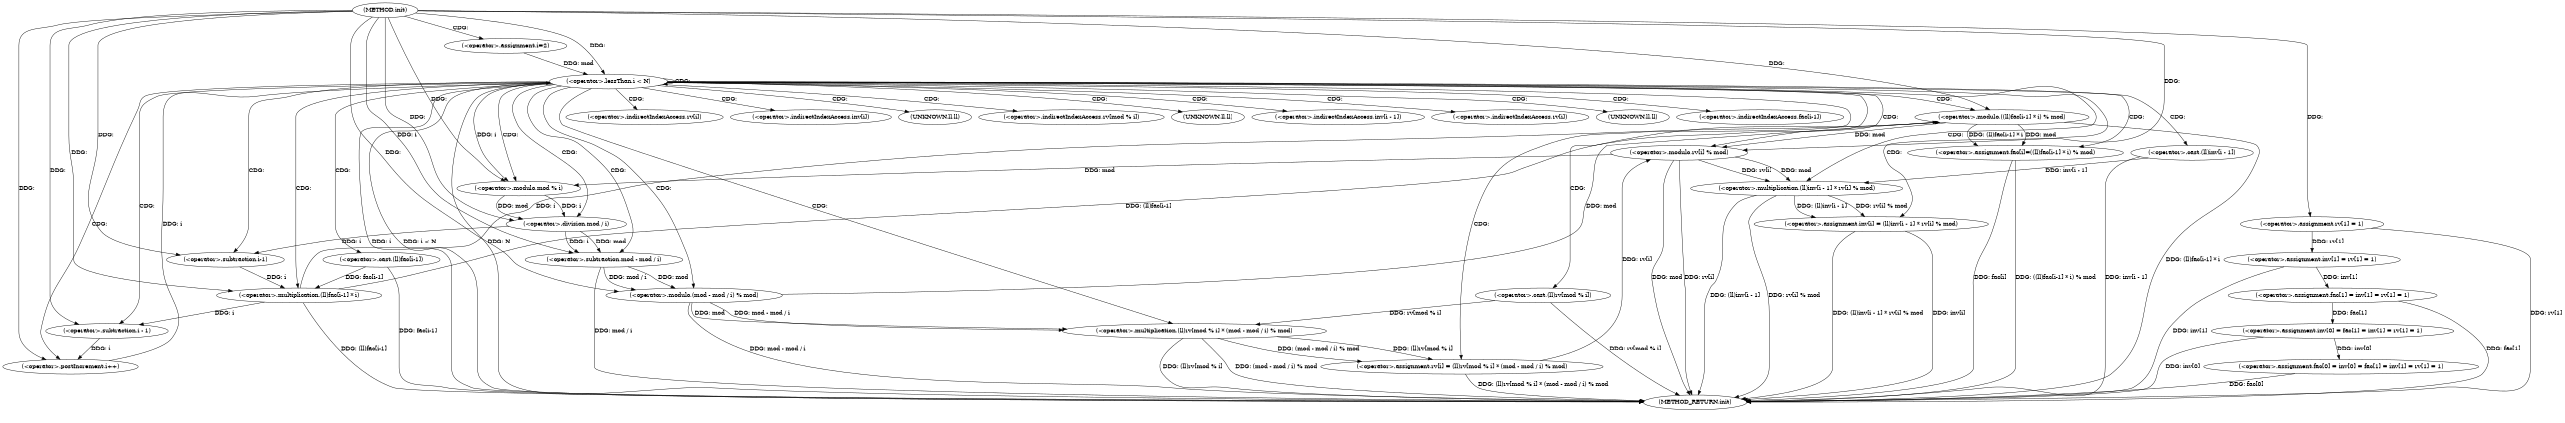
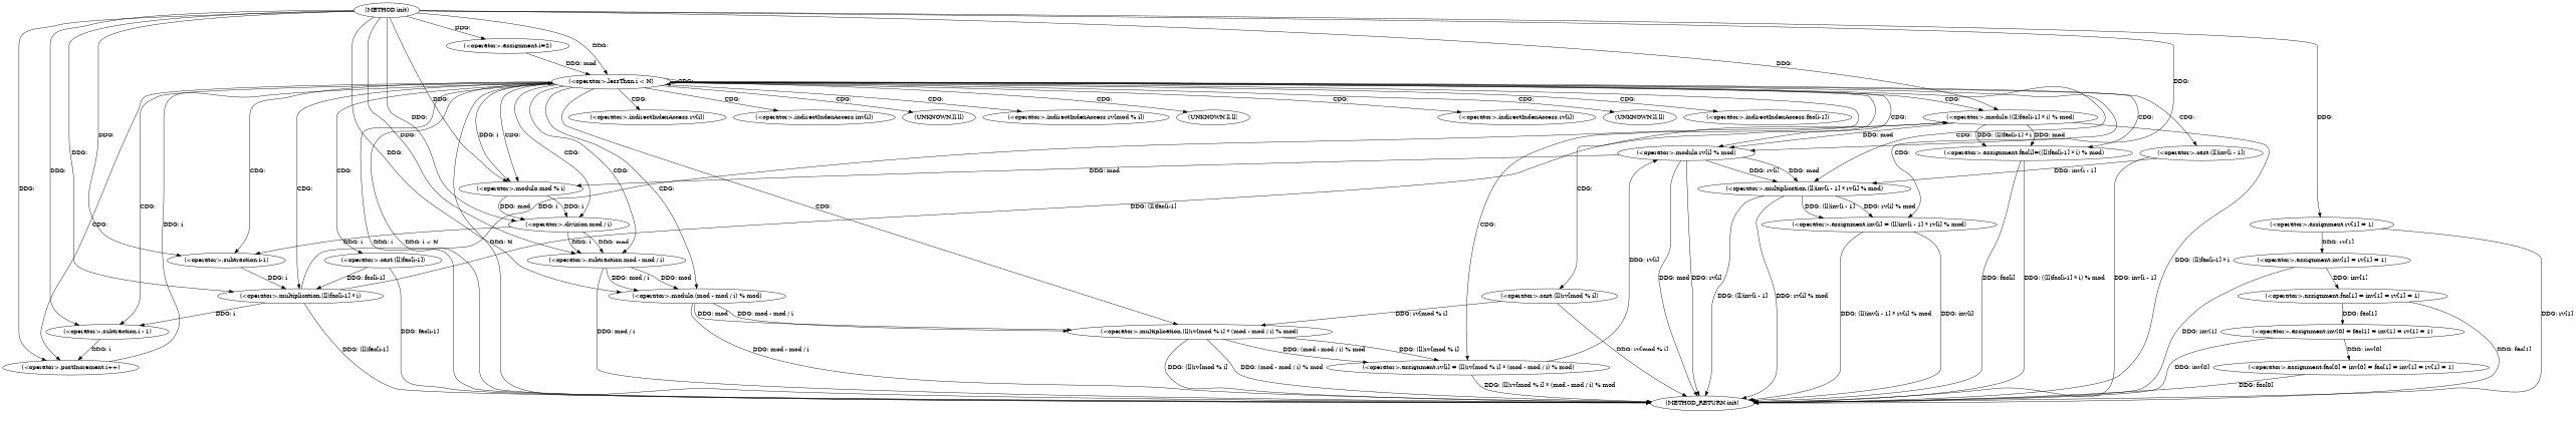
  digraph {
    n1 [label="(METHOD,init)"]
    n2 [label="(<operator>.assignment,i=2)"]
    n3 [label="(<operator>.lessThan,i < N)"]
    n4 [label="(<operator>.postIncrement,i++)"]
    n5 [label="(<operator>.modulo,((ll)fac[i-1] * i) % mod)"]
    n6 [label="(<operator>.assignment,rv[1] = 1)"]
    n7 [label="(<operator>.modulo,(mod - mod / i) % mod)"]
    n8 [label="(<operator>.multiplication,(ll)fac[i-1] * i)"]
    n9 [label="(<operator>.modulo,rv[i] % mod)"]
    n10 [label="(<operator>.subtraction,mod - mod / i)"]
    n11 [label="(<operator>.modulo,mod % i)"]
    n12 [label="(<operator>.division,mod / i)"]
    n13 [label="(<operator>.subtraction,i - 1)"]
    n14 [label="(<operator>.subtraction,i-1)"]
    n15 [label="(METHOD_RETURN,init)"]
    n16 [label="(<operator>.assignment,rv[i] = (ll)rv[mod % i] * (mod - mod / i) % mod)"]
    n17 [label="(<operator>.assignment,fac[i]=((ll)fac[i-1] * i) % mod)"]
    n18 [label="(<operator>.assignment,inv[i] = (ll)inv[i - 1] * rv[i] % mod)"]
    n19 [label="(<operator>.multiplication,(ll)rv[mod % i] * (mod - mod / i) % mod)"]
    n20 [label="(<operator>.multiplication,(ll)inv[i - 1] * rv[i] % mod)"]
    n21 [label="(<operator>.cast,(ll)rv[mod % i])"]
    n22 [label="(<operator>.cast,(ll)inv[i - 1])"]
    n23 [label="(<operator>.cast,(ll)fac[i-1])"]
    n24 [label="(<operator>.indirectIndexAccess,rv[i])"]
    n25 [label="(<operator>.indirectIndexAccess,inv[i])"]
    n26 [label="(UNKNOWN,ll,ll)"]
    n27 [label="(<operator>.indirectIndexAccess,rv[mod % i])"]
    n28 [label="(UNKNOWN,ll,ll)"]
-   n29 [label="(<operator>.indirectIndexAccess,inv[i - 1])"]
    n30 [label="(<operator>.indirectIndexAccess,rv[i])"]
    n31 [label="(UNKNOWN,ll,ll)"]
    n32 [label="(<operator>.indirectIndexAccess,fac[i-1])"]
    n33 [label="(<operator>.assignment,inv[1] = rv[1] = 1)"]
    n34 [label="(<operator>.assignment,fac[1] = inv[1] = rv[1] = 1)"]
    n35 [label="(<operator>.assignment,fac[0] = inv[0] = fac[1] = inv[1] = rv[1] = 1)"]
    n36 [label="(<operator>.assignment,inv[0] = fac[1] = inv[1] = rv[1] = 1)"]
-   n1 -> n2 [label="CDG: "]
+   n1 -> n2 [label="DDG: "]
    n1 -> n3 [label="DDG: "]
    n1 -> n4 [label="DDG: "]
    n1 -> n5 [label="DDG: "]
    n1 -> n6 [label="DDG: "]
    n1 -> n7 [label="DDG: "]
    n1 -> n8 [label="DDG: "]
    n1 -> n9 [label="DDG: "]
-   n1 -> n10 [label="DDG: i"]
+   n1 -> n10 [label="DDG: "]
    n1 -> n11 [label="DDG: "]
    n1 -> n12 [label="DDG: "]
    n1 -> n13 [label="DDG: "]
    n1 -> n14 [label="DDG: "]
    n2 -> n3 [label="DDG: mod"]
    n3 -> n3 [label="CDG: "]
    n3 -> n4 [label="CDG: "]
    n3 -> n5 [label="CDG: "]
    n3 -> n7 [label="CDG: "]
    n3 -> n8 [label="CDG: "]
    n3 -> n9 [label="CDG: "]
    n3 -> n10 [label="CDG: "]
    n3 -> n11 [label="DDG: i"]
    n3 -> n11 [label="CDG: "]
    n3 -> n12 [label="CDG: "]
    n3 -> n13 [label="CDG: "]
    n3 -> n14 [label="CDG: "]
    n3 -> n15 [label="DDG: i"]
    n3 -> n15 [label="DDG: i < N"]
    n3 -> n15 [label="DDG: N"]
    n3 -> n16 [label="CDG: "]
    n3 -> n17 [label="CDG: "]
    n3 -> n18 [label="CDG: "]
    n3 -> n19 [label="CDG: "]
    n3 -> n20 [label="CDG: "]
    n3 -> n21 [label="CDG: "]
    n3 -> n22 [label="CDG: "]
    n3 -> n23 [label="CDG: "]
    n3 -> n24 [label="CDG: "]
    n3 -> n25 [label="CDG: "]
    n3 -> n26 [label="CDG: "]
    n3 -> n27 [label="CDG: "]
    n3 -> n28 [label="CDG: "]
-   n3 -> n29 [label="CDG: "]
    n3 -> n30 [label="CDG: "]
    n3 -> n31 [label="CDG: "]
    n3 -> n32 [label="CDG: "]
    n4 -> n3 [label="DDG: i"]
    n5 -> n9 [label="DDG: mod"]
    n5 -> n15 [label="DDG: (ll)fac[i-1] * i"]
    n5 -> n17 [label="DDG: mod"]
    n5 -> n17 [label="DDG: (ll)fac[i-1] * i"]
    n6 -> n15 [label="DDG: rv[1]"]
    n6 -> n33 [label="DDG: rv[1]"]
-   n7 -> n5 [label="DDG: mod"]
    n7 -> n15 [label="DDG: mod - mod / i"]
    n7 -> n19 [label="DDG: mod"]
    n7 -> n19 [label="DDG: mod - mod / i"]
    n8 -> n5 [label="DDG: (ll)fac[i-1]"]
    n8 -> n5 [label="DDG: i"]
    n8 -> n13 [label="DDG: i"]
    n8 -> n15 [label="DDG: (ll)fac[i-1]"]
    n9 -> n11 [label="DDG: mod"]
    n9 -> n15 [label="DDG: rv[i]"]
    n9 -> n15 [label="DDG: mod"]
    n9 -> n20 [label="DDG: rv[i]"]
    n9 -> n20 [label="DDG: mod"]
    n10 -> n7 [label="DDG: mod"]
    n10 -> n7 [label="DDG: mod / i"]
    n10 -> n15 [label="DDG: mod / i"]
    n11 -> n12 [label="DDG: mod"]
    n11 -> n12 [label="DDG: i"]
    n12 -> n10 [label="DDG: mod"]
    n12 -> n10 [label="DDG: i"]
    n12 -> n14 [label="DDG: i"]
    n13 -> n4 [label="DDG: i"]
    n14 -> n8 [label="DDG: i"]
    n16 -> n9 [label="DDG: rv[i]"]
    n16 -> n15 [label="DDG: (ll)rv[mod % i] * (mod - mod / i) % mod"]
    n17 -> n15 [label="DDG: fac[i]"]
    n17 -> n15 [label="DDG: ((ll)fac[i-1] * i) % mod"]
    n18 -> n15 [label="DDG: inv[i]"]
    n18 -> n15 [label="DDG: (ll)inv[i - 1] * rv[i] % mod"]
    n19 -> n15 [label="DDG: (ll)rv[mod % i]"]
    n19 -> n15 [label="DDG: (mod - mod / i) % mod"]
    n19 -> n16 [label="DDG: (mod - mod / i) % mod"]
    n19 -> n16 [label="DDG: (ll)rv[mod % i]"]
    n20 -> n15 [label="DDG: (ll)inv[i - 1]"]
    n20 -> n15 [label="DDG: rv[i] % mod"]
    n20 -> n18 [label="DDG: (ll)inv[i - 1]"]
    n20 -> n18 [label="DDG: rv[i] % mod"]
    n21 -> n15 [label="DDG: rv[mod % i]"]
    n21 -> n19 [label="DDG: rv[mod % i]"]
    n22 -> n15 [label="DDG: inv[i - 1]"]
    n22 -> n20 [label="DDG: inv[i - 1]"]
    n23 -> n8 [label="DDG: fac[i-1]"]
    n23 -> n15 [label="DDG: fac[i-1]"]
    n33 -> n15 [label="DDG: inv[1]"]
    n33 -> n34 [label="DDG: inv[1]"]
    n34 -> n15 [label="DDG: fac[1]"]
    n34 -> n36 [label="DDG: fac[1]"]
    n35 -> n15 [label="DDG: fac[0]"]
    n36 -> n15 [label="DDG: inv[0]"]
    n36 -> n35 [label="DDG: inv[0]"]
  }
